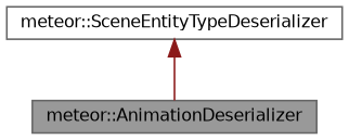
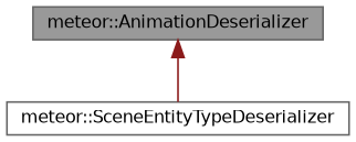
  digraph {
    node [color=gray40 fontname=Helvetica fontsize=10 shape=box style=filled]
    n1 [fillcolor=grey60 fontcolor=black height=0.2 label="meteor::AnimationDeserializer" width=0.4]
    n2 [fillcolor=white height=0.2 label="meteor::SceneEntityTypeDeserializer" width=0.4]
-   n2 -> n1 [color=firebrick4 dir=back fontname=Helvetica fontsize=10 labelfontname=Helvetica labelfontsize=10 style=solid]
+   n1 -> n2 [color=firebrick4 dir=back fontname=Helvetica fontsize=10 labelfontname=Helvetica labelfontsize=10 style=solid]
  }
